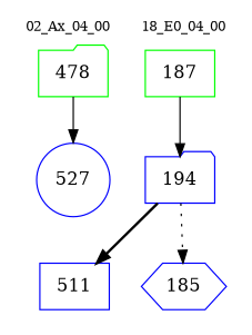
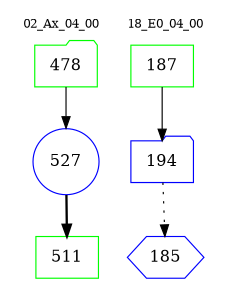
  digraph {
    node [color=blue shape=folder]
    edge [color=black style=solid]
    n1 [color=green label=478]
    n2 [label=527 shape=circle]
-   n3 [label=511 shape=box]
+   n3 [color=green label=511 shape=box]
    n4 [color=green label=187 shape=box]
    n5 [label=194]
    n6 [label=185 shape=hexagon]
    subgraph cluster_1 {
      color=white
      fontsize=10
      label="02_Ax_04_00"
      n1
      n2
      n3
    }
    subgraph cluster_2 {
      color=white
      fontsize=10
      label="18_E0_04_00"
      n4
      n5
      n6
    }
    n1 -> n2
-   n5 -> n3 [style=bold]
+   n2 -> n3 [style=bold]
    n4 -> n5
    n5 -> n6 [style=dotted]
  }
